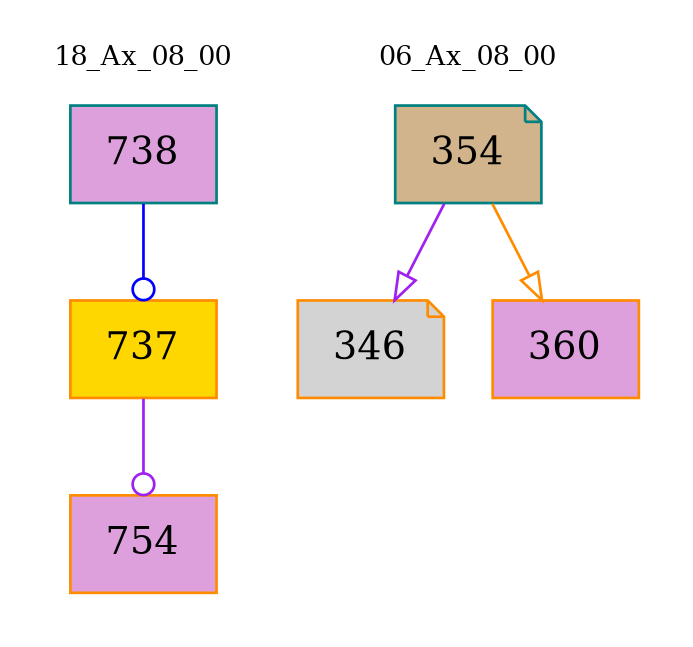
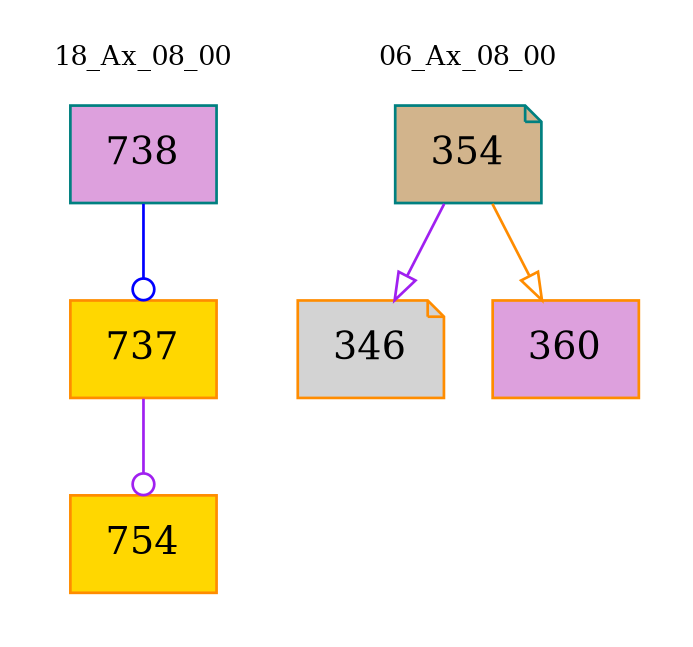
  digraph {
    node [color=darkorange fillcolor=gold shape=box style=filled]
    edge [arrowhead=odot color=purple]
    n1 [label=737]
    n2 [color=teal fillcolor=plum label=738]
-   n3 [fillcolor=plum label=754]
+   n3 [label=754]
    n4 [color=teal fillcolor=tan label=354 shape=note]
    n5 [fillcolor=lightgrey label=346 shape=note]
    n6 [fillcolor=plum label=360]
    subgraph cluster_1 {
      color=white
      fontsize=10
      label="18_Ax_08_00"
      n1
      n2
      n3
    }
    subgraph cluster_2 {
      color=white
      fontsize=10
      label="06_Ax_08_00"
      n4
      n5
      n6
    }
    n1 -> n3
    n2 -> n1 [color=blue]
    n4 -> n5 [arrowhead=onormal]
    n4 -> n6 [arrowhead=onormal color=darkorange]
  }
